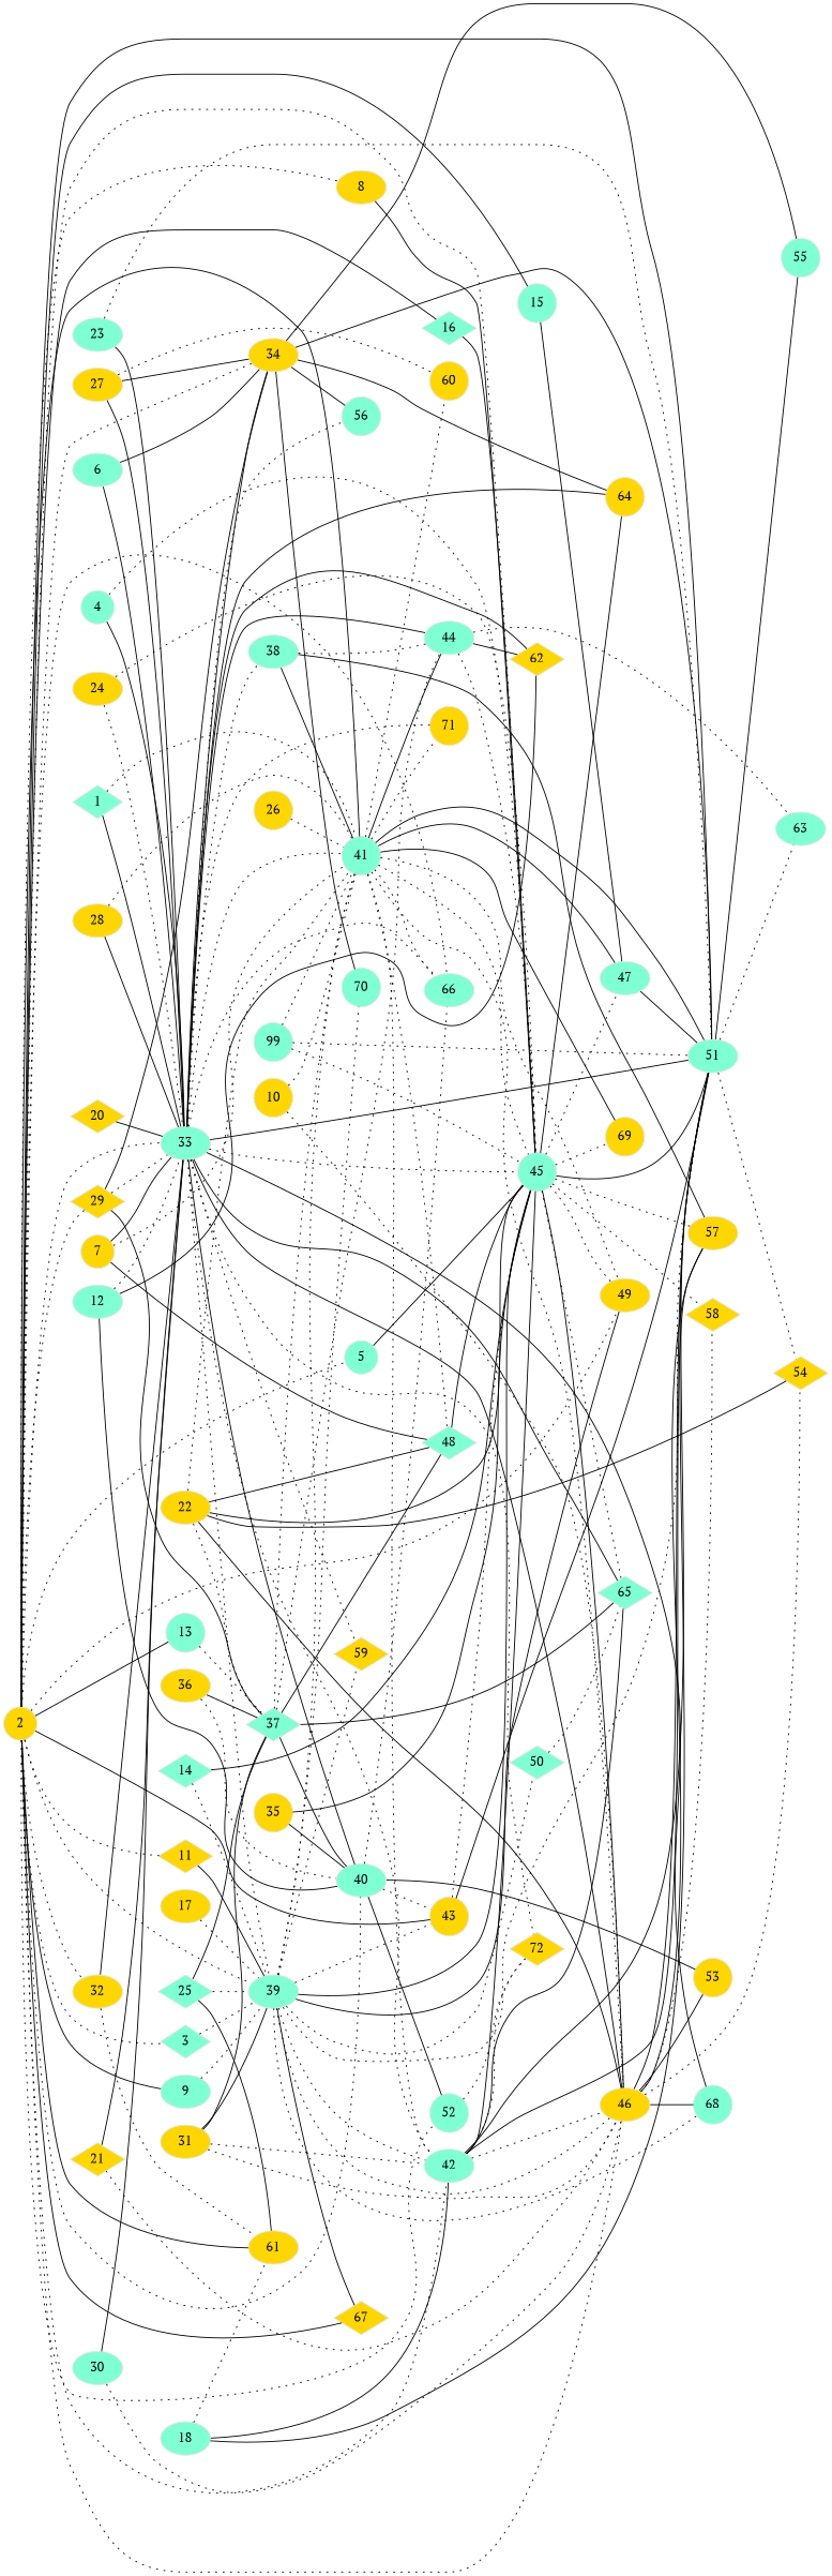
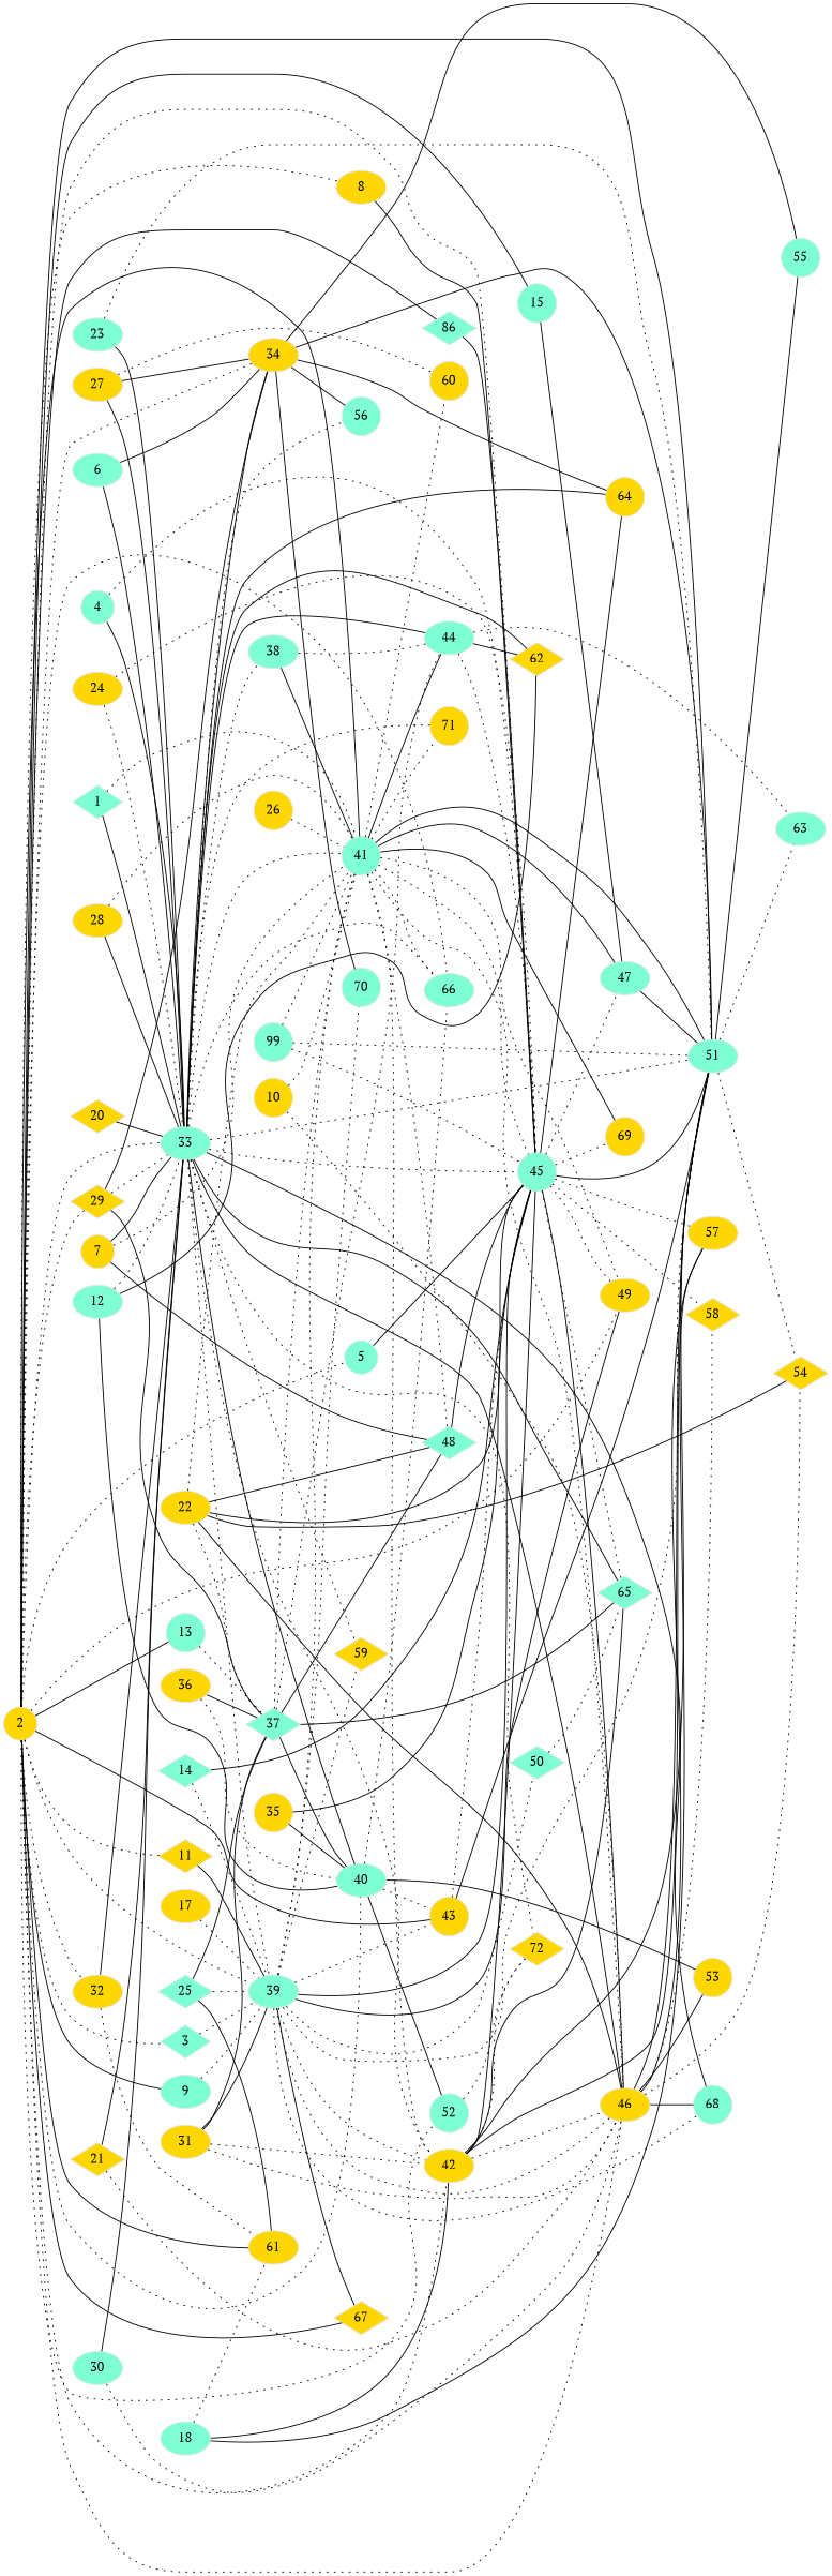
  graph {
    fontname="PT Serif"
    rankdir=LR
    node [color=gray90 fillcolor=aquamarine fontname="PT Serif" shape=ellipse style=filled]
    edge [fontname="PT Serif" style=dotted weight=1.0]
    1 [shape=diamond]
    33
    41 [shape=circle]
    34 [fillcolor=gold]
    39
    40
-   42
+   42 [fillcolor=gold]
    45 [shape=circle]
    46 [fillcolor=gold]
    51
    66
    62 [fillcolor=gold shape=diamond]
    38
    44
    56 [shape=circle]
    59 [fillcolor=gold shape=diamond]
    64 [fillcolor=gold shape=circle]
    65 [shape=diamond]
    68 [shape=circle]
    71 [fillcolor=gold shape=circle]
    72 [fillcolor=gold shape=diamond]
    49 [fillcolor=gold]
    60 [fillcolor=gold shape=circle]
    48 [shape=diamond]
    47
    69 [fillcolor=gold shape=circle]
    2 [fillcolor=gold shape=circle]
    3 [shape=diamond]
    5 [shape=circle]
    8 [fillcolor=gold]
    9
    11 [fillcolor=gold shape=diamond]
    13 [shape=circle]
    15 [shape=circle]
-   16 [shape=diamond]
+   16 [shape=diamond label=86]
    29 [fillcolor=gold shape=diamond]
    32 [fillcolor=gold]
    43 [fillcolor=gold shape=circle]
    52 [shape=circle]
    61 [fillcolor=gold]
    67 [fillcolor=gold shape=diamond]
    37 [shape=diamond]
    55 [shape=circle]
    70 [shape=circle]
    50 [shape=diamond]
    53 [fillcolor=gold shape=circle]
    57 [fillcolor=gold]
    58 [fillcolor=gold shape=diamond]
    54 [fillcolor=gold shape=diamond]
    63
    4 [shape=circle]
    6
    7 [fillcolor=gold shape=circle]
    10 [fillcolor=gold shape=circle]
    12
    14 [shape=diamond]
    17 [fillcolor=gold]
    18
    n59 [label=99 shape=circle]
    20 [fillcolor=gold shape=diamond]
    21 [fillcolor=gold shape=diamond]
    22 [fillcolor=gold]
    23
    24 [fillcolor=gold]
    25 [shape=diamond]
    26 [fillcolor=gold shape=circle]
    27 [fillcolor=gold]
    28 [fillcolor=gold]
    30
    31 [fillcolor=gold]
    35 [fillcolor=gold shape=circle]
    36 [fillcolor=gold]
    1 -- 33 [style=solid]
    1 -- 41
    33 -- 41 [weight=3.0]
    33 -- 34 [style=solid]
    33 -- 39 [weight=2.0]
    33 -- 40 [style=solid]
    33 -- 42 [weight=2.0]
    33 -- 45 [weight=4.0]
    33 -- 46 [style=solid weight=2.0]
-   33 -- 51 [style=solid weight=3.0]
+   33 -- 51 [weight=3.0]
    33 -- 66
    33 -- 62 [style=solid weight=2.0]
    33 -- 38
    33 -- 44 [style=solid weight=2.0]
    33 -- 56
    33 -- 59
    33 -- 64 [style=solid]
    33 -- 65 [style=solid weight=2.0]
    33 -- 68 [style=solid]
    33 -- 71
    33 -- 72 [weight=2.0]
    41 -- 42 [weight=2.0]
    41 -- 45 [weight=3.0]
    41 -- 46
    41 -- 51 [style=solid]
    41 -- 66
    41 -- 44 [style=solid]
    41 -- 71
    41 -- 49
    41 -- 60
    41 -- 48
    41 -- 47 [style=solid]
    41 -- 69 [style=solid]
    34 -- 51 [style=solid weight=2.0]
    34 -- 56 [style=solid]
    34 -- 64 [style=solid]
    34 -- 55 [style=solid]
    34 -- 70 [style=solid]
    39 -- 41
    39 -- 42
    39 -- 45 [style=solid weight=2.0]
    39 -- 46
    39 -- 51 [weight=2.0]
    39 -- 59
    39 -- 68
    39 -- 49 [style=solid]
    39 -- 43
    39 -- 67 [style=solid]
    39 -- 70
    39 -- 50
    40 -- 66
    40 -- 43
    40 -- 52 [style=solid]
    40 -- 53 [style=solid]
    42 -- 45 [style=solid]
    42 -- 46
    42 -- 51 [style=solid weight=2.0]
    42 -- 65 [style=solid]
    42 -- 72
    42 -- 57 [style=solid]
    45 -- 46 [style=solid weight=2.0]
    45 -- 51 [style=solid]
    45 -- 64 [style=solid]
    45 -- 65
    45 -- 49
    45 -- 47 [weight=2.0]
    45 -- 69
    45 -- 57
    45 -- 58
    46 -- 51 [style=solid]
    46 -- 68 [style=solid]
    46 -- 53 [style=solid]
    46 -- 57 [style=solid]
    46 -- 58
    46 -- 54
    51 -- 55 [style=solid]
    51 -- 54
    51 -- 63
    38 -- 41 [style=solid]
    38 -- 44
-   38 -- 57 [style=solid]
    44 -- 45
    44 -- 62 [style=solid]
    44 -- 63
    48 -- 45 [style=solid]
    47 -- 51 [style=solid]
    2 -- 33 [weight=4.0]
    2 -- 41 [style=solid weight=2.0]
    2 -- 34 [weight=2.0]
    2 -- 39 [weight=2.0]
    2 -- 40
    2 -- 42 [weight=3.0]
    2 -- 45 [weight=2.0]
    2 -- 46 [weight=4.0]
    2 -- 51 [style=solid weight=3.0]
    2 -- 66
    2 -- 49
    2 -- 3
    2 -- 5
    2 -- 8
    2 -- 9 [style=solid]
    2 -- 11
    2 -- 13 [style=solid]
    2 -- 15 [style=solid]
    2 -- 16 [style=solid]
    2 -- 29
    2 -- 32 [weight=2.0]
    2 -- 43 [style=solid weight=2.0]
    2 -- 52
    2 -- 61 [style=solid]
    2 -- 67 [style=solid weight=2.0]
    3 -- 39
    5 -- 45 [style=solid]
    8 -- 45 [style=solid]
    9 -- 39
    11 -- 39 [style=solid]
    13 -- 37
    15 -- 47 [style=solid]
    16 -- 45 [style=solid]
    29 -- 33
    29 -- 34 [style=solid]
    29 -- 37 [style=solid]
    32 -- 33 [style=solid]
    32 -- 61
    43 -- 45
    43 -- 51 [style=solid]
    52 -- 72
    37 -- 41
    37 -- 40 [style=solid]
    37 -- 44
    37 -- 65 [style=solid]
    37 -- 48 [style=solid]
    50 -- 65
    4 -- 33 [style=solid]
    4 -- 45
    6 -- 33 [style=solid]
    6 -- 34 [style=solid]
    7 -- 33 [style=solid]
    7 -- 41
    7 -- 48 [style=solid]
    10 -- 41
    10 -- 46 [weight=2.0]
    12 -- 33
    12 -- 40 [style=solid]
    12 -- 62 [style=solid]
    14 -- 39
    14 -- 45 [style=solid]
    17 -- 39 [weight=2.0]
    18 -- 42 [style=solid]
    18 -- 51 [style=solid]
    18 -- 61
    n59 -- 41
    n59 -- 45
    n59 -- 51 [weight=2.0]
    20 -- 33 [style=solid weight=2.0]
    21 -- 33 [style=solid]
    21 -- 46
    22 -- 41
    22 -- 45 [style=solid]
    22 -- 46 [style=solid]
    22 -- 48 [style=solid]
    22 -- 37
    22 -- 54 [style=solid]
    23 -- 33 [style=solid]
    23 -- 51
    24 -- 33
    24 -- 45
    25 -- 39 [weight=2.0]
    25 -- 61 [style=solid]
    25 -- 37 [style=solid]
    26 -- 41
    27 -- 33 [style=solid]
    27 -- 34 [style=solid]
    27 -- 60
    28 -- 33 [style=solid]
    28 -- 41
    30 -- 33 [style=solid]
    30 -- 46
    31 -- 39 [style=solid]
    31 -- 42
    31 -- 46
    31 -- 37 [style=solid]
    35 -- 40 [style=solid]
    35 -- 45 [style=solid]
    36 -- 40
    36 -- 37 [style=solid]
  }
